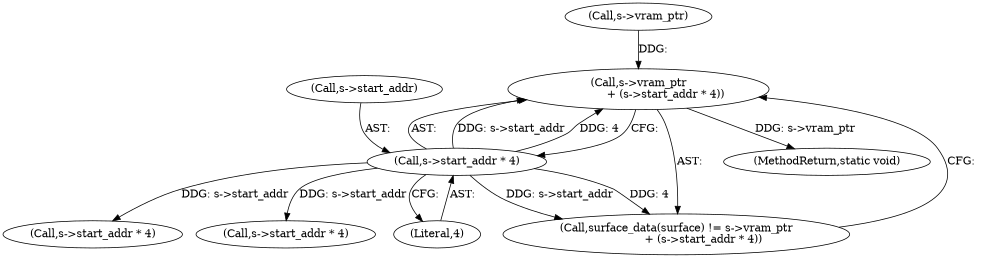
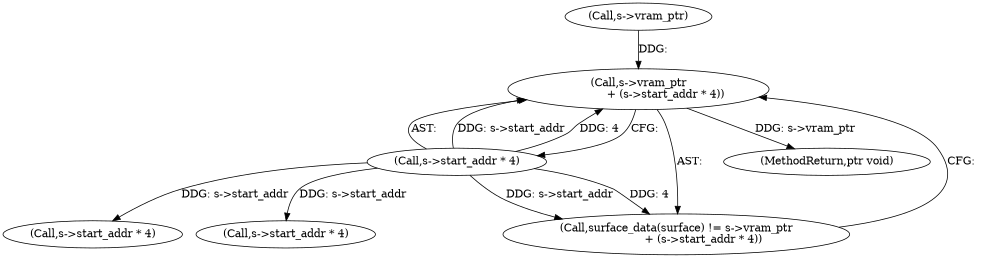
  digraph {
    n1 [label="(Call,s->vram_ptr\n                + (s->start_addr * 4))"]
    n2 [label="(Call,s->start_addr * 4)"]
    n3 [label="(Call,surface_data(surface) != s->vram_ptr\n                + (s->start_addr * 4))"]
-   n4 [label="(MethodReturn,static void)"]
+   n4 [label="(MethodReturn,ptr void)"]
    n5 [label="(Call,s->start_addr * 4)"]
    n6 [label="(Call,s->start_addr * 4)"]
-   n7 [label="(Literal,4)"]
-   n8 [label="(Call,s->start_addr)"]
    n9 [label="(Call,s->vram_ptr)"]
    n1 -> n2 [label="CFG: "]
    n1 -> n3 [label="AST: "]
    n1 -> n4 [label="DDG: s->vram_ptr"]
    n2 -> n1 [label="AST: "]
    n2 -> n1 [label="DDG: s->start_addr"]
    n2 -> n1 [label="DDG: 4"]
    n2 -> n3 [label="DDG: s->start_addr"]
    n2 -> n3 [label="DDG: 4"]
    n2 -> n5 [label="DDG: s->start_addr"]
    n2 -> n6 [label="DDG: s->start_addr"]
-   n2 -> n7 [label="CFG: "]
    n3 -> n1 [label="CFG: "]
-   n7 -> n2 [label="AST: "]
-   n8 -> n2 [label="AST: "]
    n9 -> n1 [label="DDG: "]
  }
